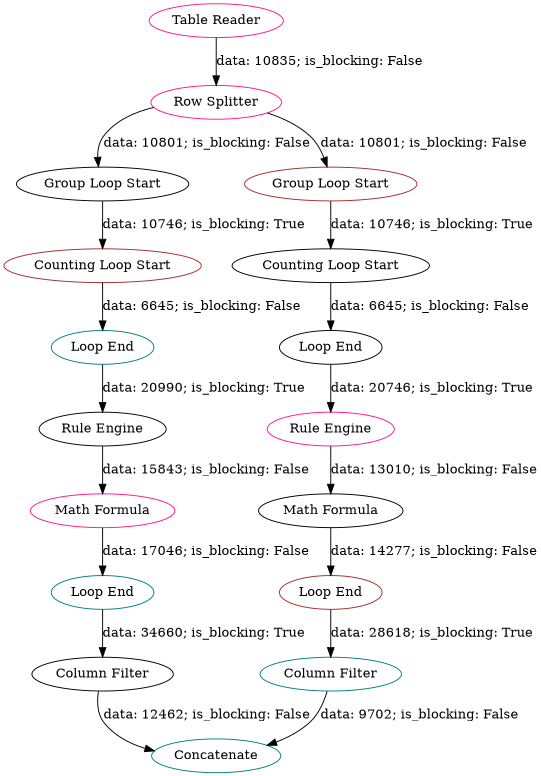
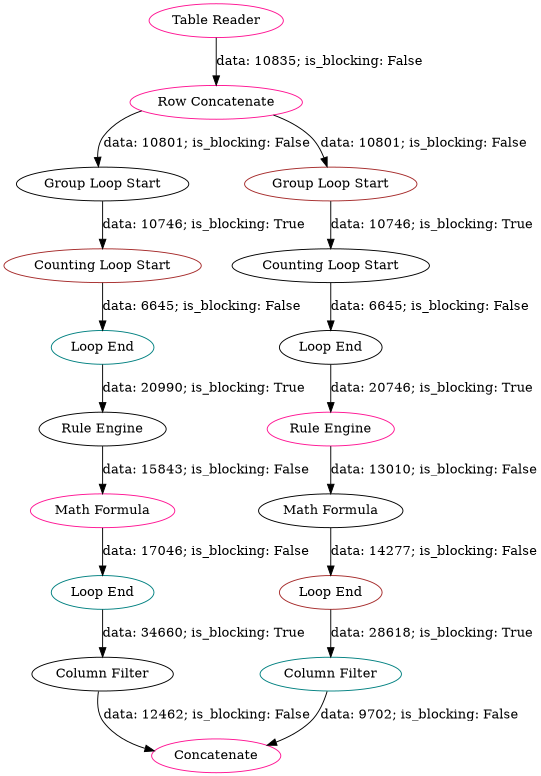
  digraph {
    rankdir=TB
    node [color=black]
    n1 [color=deeppink label="Math Formula"]
    n2 [color=teal label="Loop End"]
    n3 [label="Column Filter"]
    n4 [color=deeppink label="Rule Engine"]
    n5 [label="Math Formula"]
    n6 [color=brown label="Loop End"]
    n7 [label="Loop End"]
    n8 [color=teal label="Column Filter"]
-   n9 [color=teal label=Concatenate]
-   n10 [color=deeppink label="Row Splitter"]
+   n9 [color=deeppink label=Concatenate]
+   n10 [color=deeppink label="Row Concatenate"]
    n11 [label="Group Loop Start"]
    n12 [color=brown label="Group Loop Start"]
    n13 [color=brown label="Counting Loop Start"]
    n14 [label="Counting Loop Start"]
    n15 [color=teal label="Loop End"]
    n16 [label="Rule Engine"]
    n17 [color=deeppink label="Table Reader"]
    n1 -> n2 [label="data: 17046; is_blocking: False"]
    n2 -> n3 [label="data: 34660; is_blocking: True"]
    n3 -> n9 [label="data: 12462; is_blocking: False"]
    n4 -> n5 [label="data: 13010; is_blocking: False"]
    n5 -> n6 [label="data: 14277; is_blocking: False"]
    n6 -> n8 [label="data: 28618; is_blocking: True"]
    n7 -> n4 [label="data: 20746; is_blocking: True"]
    n8 -> n9 [label="data: 9702; is_blocking: False"]
    n10 -> n11 [label="data: 10801; is_blocking: False"]
    n10 -> n12 [label="data: 10801; is_blocking: False"]
    n11 -> n13 [label="data: 10746; is_blocking: True"]
    n12 -> n14 [label="data: 10746; is_blocking: True"]
    n13 -> n15 [label="data: 6645; is_blocking: False"]
    n14 -> n7 [label="data: 6645; is_blocking: False"]
    n15 -> n16 [label="data: 20990; is_blocking: True"]
    n16 -> n1 [label="data: 15843; is_blocking: False"]
    n17 -> n10 [label="data: 10835; is_blocking: False"]
  }
